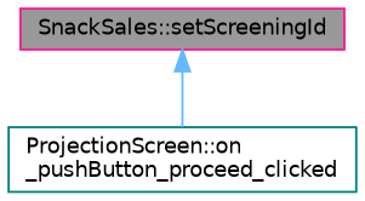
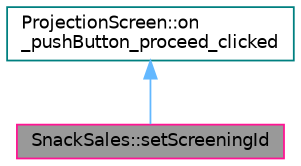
  digraph {
    rankdir=TB
    node [fontname=Helvetica fontsize=10 shape=box style=filled]
    n1 [color=deeppink fillcolor=grey60 fontcolor=black height=0.2 label="SnackSales::setScreeningId" width=0.4]
    n2 [color=teal fillcolor=white height=0.2 label="ProjectionScreen::on\l_pushButton_proceed_clicked" width=0.4]
-   n1 -> n2 [color=steelblue1 dir=back fontname=Helvetica fontsize=10 labelfontname=Helvetica labelfontsize=10 style=solid]
+   n2 -> n1 [color=steelblue1 dir=back fontname=Helvetica fontsize=10 labelfontname=Helvetica labelfontsize=10 style=solid]
  }
